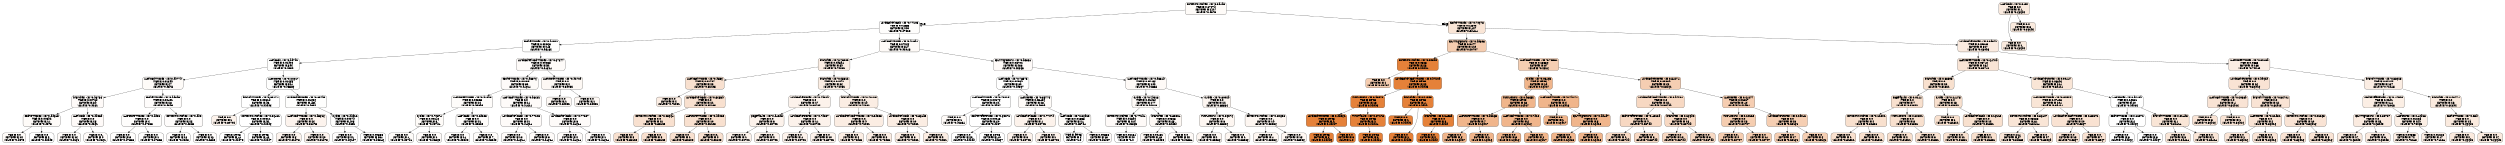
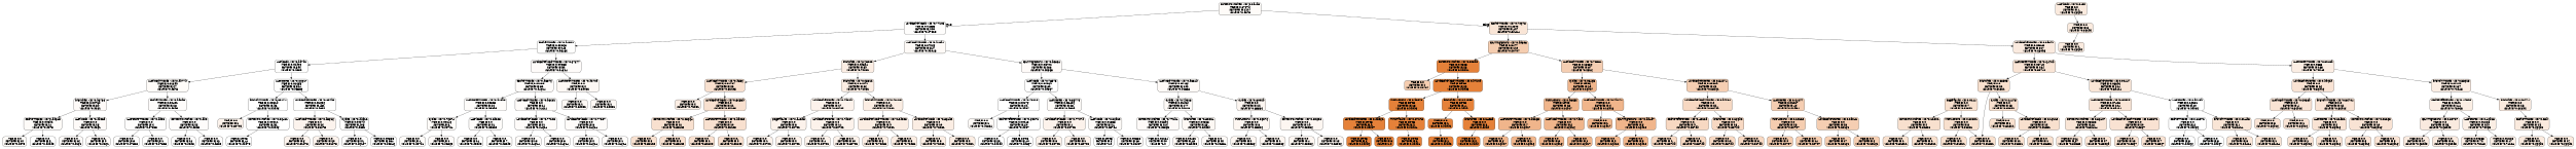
  digraph {
    node [color=black fillcolor="#e5813900" fontname=helvetica shape=box style="filled, rounded"]
    edge [fontname=helvetica]
    n1 [fillcolor="#e5813908" label="context-switches <= -0.39498\nmae = 0.17679\nsamples = 1417\nvalue = -0.9375"]
    n2 [fillcolor="#e5813903" label="L1-dcache-loads <= -0.77103\nmae = 0.04835\nsamples = 990\nvalue = -0.97823"]
    n3 [fillcolor="#e5813934" label="cache-misses <= -0.70678\nmae = 0.24506\nsamples = 427\nvalue = -0.59414"]
    n4 [fillcolor="#e5813902" label="cache-misses <= -0.94311\nmae = 0.02068\nsamples = 643\nvalue = -0.98482"]
    n5 [fillcolor="#e581390a" label="LLC-load-misses <= -0.94894\nmae = 0.07266\nsamples = 347\nvalue = -0.92043"]
    n6 [fillcolor="#e5813965" label="cpu-migrations <= -0.99808\nmae = 0.3477\nsamples = 110\nvalue = -0.20707"]
    n7 [fillcolor="#e5813929" label="L1-dcache-stores <= 0.09871\nmae = 0.08845\nsamples = 317\nvalue = -0.68095"]
    n8 [fillcolor="#e5813902" label="LLC-loads <= -0.99791\nmae = 0.01906\nsamples = 591\nvalue = -0.9852"]
    n9 [fillcolor="#e5813907" label="L1-dcache-load-misses <= -0.67677\nmae = 0.00633\nsamples = 52\nvalue = -0.94614"]
    n10 [fillcolor="#e5813924" label="branches <= -0.73303\nmae = 0.09594\nsamples = 59\nvalue = -0.72081"]
    n11 [fillcolor="#e5813909" label="cpu-migrations <= -0.95854\nmae = 0.03702\nsamples = 288\nvalue = -0.92563"]
    n12 [fillcolor="#e5813908" label="LLC-load-misses <= -0.99779\nmae = 0.01699\nsamples = 67\nvalue = -0.9375"]
    n13 [fillcolor="#e5813902" label="LLC-stores <= -0.66617\nmae = 0.01633\nsamples = 524\nvalue = -0.98586"]
    n14 [fillcolor="#e5813907" label="cache-misses <= -0.93876\nmae = 0.00435\nsamples = 50\nvalue = -0.94614"]
    n15 [fillcolor="#e581390e" label="LLC-store-misses <= -0.92709\nmae = 0.0\nsamples = 2\nvalue = -0.89032"]
    n16 [fillcolor="#e5813905" label="cache-misses <= -0.99893\nmae = 0.00401\nsamples = 28\nvalue = -0.9595"]
    n17 [fillcolor="#e5813909" label="branches <= -0.98736\nmae = 0.00729\nsamples = 39\nvalue = -0.9261"]
    n18 [fillcolor="#e5813902" label="L1-dcache-stores <= -0.85793\nmae = 0.01636\nsamples = 431\nvalue = -0.9852"]
    n19 [label="branch-misses <= -0.35474\nmae = 0.00219\nsamples = 93\nvalue = -0.99996"]
    n20 [fillcolor="#e5813905" label="context-switches <= -0.995\nmae = 0.0\nsamples = 22\nvalue = -0.9595"]
    n21 [fillcolor="#e5813903" label="LLC-store-misses <= -0.9952\nmae = 0.0\nsamples = 6\nvalue = -0.97823"]
    n22 [fillcolor="#e5813909" label="LLC-loads <= -0.99839\nmae = 0.0\nsamples = 25\nvalue = -0.9261"]
    n23 [fillcolor="#e5813908" label="cache-misses <= -0.99645\nmae = 0.00892\nsamples = 14\nvalue = -0.9375"]
    n24 [fillcolor="#e5813905" label="mae = 0.0\nsamples = 11\nvalue = -0.9595"]
    n25 [fillcolor="#e5813905" label="mae = 0.0\nsamples = 11\nvalue = -0.9595"]
    n26 [fillcolor="#e5813903" label="mae = 0.0\nsamples = 5\nvalue = -0.97823"]
    n27 [fillcolor="#e5813903" label="mae = 0.0\nsamples = 1\nvalue = -0.97823"]
    n28 [fillcolor="#e5813909" label="mae = 0.0\nsamples = 16\nvalue = -0.9261"]
    n29 [fillcolor="#e5813909" label="mae = 0.0\nsamples = 9\nvalue = -0.9261"]
    n30 [fillcolor="#e5813908" label="mae = 0.0\nsamples = 12\nvalue = -0.9375"]
    n31 [label="mae = 0.0\nsamples = 2\nvalue = -0.99995"]
    n32 [fillcolor="#e5813902" label="cycles <= -0.99912\nmae = 0.00679\nsamples = 405\nvalue = -0.9852"]
    n33 [fillcolor="#e5813917" label="LLC-load-misses <= -0.95616\nmae = 0.0\nsamples = 26\nvalue = -0.81975"]
    n34 [label="context-switches <= -0.86411\nmae = 0.00011\nsamples = 92\nvalue = -0.99996"]
    n35 [fillcolor="#e5813919" label="mae = 0.0\nsamples = 1\nvalue = -0.80702"]
    n36 [fillcolor="#e5813905" label="mae = 0.0\nsamples = 21\nvalue = -0.96197"]
    n37 [fillcolor="#e5813902" label="mae = 0.00588\nsamples = 384\nvalue = -0.98546"]
    n38 [fillcolor="#e5813917" label="mae = 0.0\nsamples = 6\nvalue = -0.81975"]
    n39 [fillcolor="#e5813917" label="mae = 0.0\nsamples = 20\nvalue = -0.81975"]
    n40 [label="mae = 1e-05\nsamples = 44\nvalue = -0.99975"]
-   n41 [label="mae = 1e-05\nsamples = 48\nvalue = -0.99997"]
    n42 [fillcolor="#e5813907" label="LLC-load-misses <= -0.93661\nmae = 0.0\nsamples = 24\nvalue = -0.94614"]
    n43 [fillcolor="#e5813906" label="LLC-store-misses <= -0.94898\nmae = 0.00355\nsamples = 26\nvalue = -0.95395"]
    n44 [fillcolor="#e581390e" label="mae = 0.0\nsamples = 1\nvalue = -0.89032"]
    n45 [fillcolor="#e581390e" label="mae = 0.0\nsamples = 1\nvalue = -0.89032"]
    n46 [fillcolor="#e5813907" label="L1-dcache-loads <= -0.77237\nmae = 0.0\nsamples = 3\nvalue = -0.94614"]
    n47 [fillcolor="#e5813907" label="L1-dcache-loads <= -0.77208\nmae = 0.0\nsamples = 21\nvalue = -0.94614"]
    n48 [fillcolor="#e5813906" label="LLC-loads <= -0.89285\nmae = 0.0\nsamples = 21\nvalue = -0.95395"]
    n49 [fillcolor="#e5813908" label="cycles <= -0.76574\nmae = 0.00246\nsamples = 5\nvalue = -0.93794"]
    n50 [fillcolor="#e5813907" label="mae = 0.0\nsamples = 2\nvalue = -0.94614"]
    n51 [fillcolor="#e5813907" label="mae = 0.0\nsamples = 1\nvalue = -0.94614"]
    n52 [fillcolor="#e5813907" label="mae = 0.0\nsamples = 18\nvalue = -0.94614"]
    n53 [fillcolor="#e5813907" label="mae = 0.0\nsamples = 3\nvalue = -0.94614"]
    n54 [fillcolor="#e5813906" label="mae = 0.0\nsamples = 14\nvalue = -0.95395"]
    n55 [fillcolor="#e5813906" label="mae = 0.0\nsamples = 7\nvalue = -0.95395"]
    n56 [fillcolor="#e5813908" label="mae = 0.0\nsamples = 4\nvalue = -0.93794"]
    n57 [fillcolor="#e5813909" label="mae = 0.0\nsamples = 1\nvalue = -0.92563"]
    n58 [fillcolor="#e581393d" label="LLC-load-misses <= -0.9536\nmae = 0.01737\nsamples = 23\nvalue = -0.52105"]
    n59 [fillcolor="#e5813924" label="branches <= -0.65812\nmae = 0.04071\nsamples = 36\nvalue = -0.72081"]
    n60 [label="LLC-loads <= -0.78575\nmae = 0.02309\nsamples = 89\nvalue = -0.99867"]
    n61 [fillcolor="#e581390a" label="LLC-load-misses <= -0.93849\nmae = 0.02402\nsamples = 199\nvalue = -0.91855"]
    n62 [fillcolor="#e581393d" label="L1-dcache-loads <= -0.56539\nmae = 0.0\nsamples = 21\nvalue = -0.52105"]
    n63 [fillcolor="#e5813924" label="mae = 0.0\nsamples = 2\nvalue = -0.72081"]
    n64 [fillcolor="#e5813924" label="branch-misses <= -0.78415\nmae = 0.0\nsamples = 19\nvalue = -0.72081"]
    n65 [fillcolor="#e5813919" label="L1-dcache-stores <= -0.79819\nmae = 0.0\nsamples = 17\nvalue = -0.80702"]
    n66 [fillcolor="#e581393d" label="LLC-store-misses <= -0.99085\nmae = 0.0\nsamples = 10\nvalue = -0.52105"]
    n67 [fillcolor="#e581393d" label="context-switches <= -0.85664\nmae = 0.0\nsamples = 11\nvalue = -0.52105"]
    n68 [fillcolor="#e581393d" label="mae = 0.0\nsamples = 1\nvalue = -0.52105"]
    n69 [fillcolor="#e581393d" label="mae = 0.0\nsamples = 9\nvalue = -0.52105"]
    n70 [fillcolor="#e581393d" label="mae = 0.0\nsamples = 3\nvalue = -0.52105"]
    n71 [fillcolor="#e581393d" label="mae = 0.0\nsamples = 8\nvalue = -0.52105"]
    n72 [fillcolor="#e5813924" label="L1-dcache-loads <= -0.56495\nmae = 0.0\nsamples = 10\nvalue = -0.72081"]
    n73 [fillcolor="#e5813924" label="L1-dcache-load-misses <= -0.59335\nmae = 0.0\nsamples = 9\nvalue = -0.72081"]
    n74 [fillcolor="#e5813919" label="L1-dcache-stores <= -0.79837\nmae = 0.0\nsamples = 14\nvalue = -0.80702"]
    n75 [fillcolor="#e5813919" label="page-faults <= -0.94398\nmae = 0.0\nsamples = 3\nvalue = -0.80702"]
    n76 [fillcolor="#e5813924" label="mae = 0.0\nsamples = 8\nvalue = -0.72081"]
    n77 [fillcolor="#e5813924" label="mae = 0.0\nsamples = 2\nvalue = -0.72081"]
    n78 [fillcolor="#e5813924" label="mae = 0.0\nsamples = 6\nvalue = -0.72081"]
    n79 [fillcolor="#e5813924" label="mae = 0.0\nsamples = 3\nvalue = -0.72081"]
    n80 [fillcolor="#e5813919" label="mae = 0.0\nsamples = 4\nvalue = -0.80702"]
    n81 [fillcolor="#e5813919" label="mae = 0.0\nsamples = 10\nvalue = -0.80702"]
    n82 [fillcolor="#e5813919" label="mae = 0.0\nsamples = 1\nvalue = -0.80702"]
    n83 [fillcolor="#e5813919" label="mae = 0.0\nsamples = 2\nvalue = -0.80702"]
    n84 [fillcolor="#e5813908" label="LLC-stores <= -0.55776\nmae = 0.03486\nsamples = 28\nvalue = -0.9339"]
    n85 [label="LLC-load-misses <= -0.70115\nmae = 0.00176\nsamples = 61\nvalue = -0.9987"]
    n86 [fillcolor="#e5813912" label="cycles <= -0.80029\nmae = 0.0\nsamples = 22\nvalue = -0.85586"]
    n87 [fillcolor="#e581390a" label="cycles <= -0.79018\nmae = 0.01919\nsamples = 177\nvalue = -0.92043"]
    n88 [fillcolor="#e5813908" label="LLC-loads <= -0.86923\nmae = 0.01885\nsamples = 24\nvalue = -0.93794"]
    n89 [fillcolor="#e5813919" label="L1-dcache-loads <= -0.77079\nmae = 0.0\nsamples = 4\nvalue = -0.80702"]
    n90 [label="cache-references <= -0.63272\nmae = 0.00045\nsamples = 60\nvalue = -0.9987"]
    n91 [fillcolor="#e581390a" label="mae = 0.0\nsamples = 1\nvalue = -0.91854"]
-   n92 [label="mae = 9e-05\nsamples = 6\nvalue = -1.0"]
+   n92 [label="mae = 2e-05\nsamples = 6\nvalue = -1.0"]
    n93 [fillcolor="#e5813909" label="mae = 0.00358\nsamples = 18\nvalue = -0.92987"]
    n94 [fillcolor="#e5813919" label="mae = 0.0\nsamples = 3\nvalue = -0.80702"]
    n95 [fillcolor="#e5813919" label="mae = 0.0\nsamples = 1\nvalue = -0.80702"]
    n96 [label="mae = 0.0\nsamples = 20\nvalue = -0.99999"]
    n97 [label="mae = 2e-05\nsamples = 40\nvalue = -0.99867"]
    n98 [fillcolor="#e5813912" label="context-switches <= -0.80658\nmae = 0.0\nsamples = 19\nvalue = -0.85586"]
    n99 [fillcolor="#e5813912" label="instructions <= -0.56276\nmae = 0.0\nsamples = 3\nvalue = -0.85586"]
    n100 [fillcolor="#e581390d" label="branches <= -0.55304\nmae = 0.00825\nsamples = 65\nvalue = -0.89959"]
    n101 [fillcolor="#e5813909" label="context-switches <= -0.77294\nmae = 0.01896\nsamples = 112\nvalue = -0.92563"]
    n102 [fillcolor="#e5813912" label="mae = 0.0\nsamples = 4\nvalue = -0.85586"]
    n103 [fillcolor="#e5813912" label="mae = 0.0\nsamples = 15\nvalue = -0.85586"]
    n104 [fillcolor="#e5813912" label="mae = 0.0\nsamples = 2\nvalue = -0.85586"]
    n105 [fillcolor="#e5813912" label="mae = 0.0\nsamples = 1\nvalue = -0.85586"]
    n106 [fillcolor="#e581390d" label="mae = 0.00431\nsamples = 43\nvalue = -0.89958"]
    n107 [fillcolor="#e581390b" label="mae = 0.0\nsamples = 22\nvalue = -0.91554"]
    n108 [label="mae = 0.02184\nsamples = 20\nvalue = -1.0"]
    n109 [fillcolor="#e58139ff" label="context-switches <= -0.32599\nmae = 0.0525\nsamples = 23\nvalue = 0.99994"]
    n110 [fillcolor="#e5813962" label="LLC-load-misses <= -0.78584\nmae = 0.13356\nsamples = 87\nvalue = -0.2316"]
    n111 [fillcolor="#e5813935" label="LLC-store-misses <= -0.64709\nmae = 0.08746\nsamples = 134\nvalue = -0.58741"]
    n112 [fillcolor="#e5813923" label="LLC-store-misses <= -0.82439\nmae = 0.0355\nsamples = 183\nvalue = -0.72245"]
    n113 [fillcolor="#e5813965" label="mae = 0.0\nsamples = 1\nvalue = -0.20707"]
    n114 [fillcolor="#e58139ff" label="L1-dcache-load-misses <= 0.97209\nmae = 3e-05\nsamples = 22\nvalue = 0.99995"]
    n115 [fillcolor="#e5813995" label="cycles <= -0.08463\nmae = 1e-05\nsamples = 19\nvalue = 0.16917"]
    n116 [fillcolor="#e5813962" label="L1-dcache-stores <= 0.54274\nmae = 0.05889\nsamples = 68\nvalue = -0.23161"]
    n117 [fillcolor="#e58139ff" label="branches <= 0.24555\nmae = 1e-05\nsamples = 4\nvalue = 0.9999"]
    n118 [fillcolor="#e58139ff" label="instructions <= 0.98578\nmae = 2e-05\nsamples = 18\nvalue = 0.99996"]
    n119 [fillcolor="#e58139ff" label="branches <= 0.24539\nmae = 0.0\nsamples = 3\nvalue = 0.9999"]
    n120 [fillcolor="#e58139ff" label="mae = 0.0\nsamples = 1\nvalue = 0.99992"]
    n121 [fillcolor="#e58139ff" label="mae = 0.0\nsamples = 1\nvalue = 0.99991"]
    n122 [fillcolor="#e58139ff" label="L1-dcache-stores <= 0.99561\nmae = 2e-05\nsamples = 9\nvalue = 0.99997"]
    n123 [fillcolor="#e58139ff" label="minor-faults <= -0.87175\nmae = 2e-05\nsamples = 9\nvalue = 0.99994"]
    n124 [fillcolor="#e58139ff" label="mae = 0.0\nsamples = 2\nvalue = 0.9999"]
    n125 [fillcolor="#e58139ff" label="mae = 1e-05\nsamples = 6\nvalue = 0.99996"]
    n126 [fillcolor="#e58139ff" label="mae = 0.0\nsamples = 3\nvalue = 1.0"]
    n127 [fillcolor="#e58139ff" label="mae = 1e-05\nsamples = 8\nvalue = 0.99994"]
    n128 [fillcolor="#e5813995" label="LLC-load-misses <= -0.79474\nmae = 0.0\nsamples = 6\nvalue = 0.16918"]
    n129 [fillcolor="#e5813995" label="instructions <= 0.98652\nmae = 1e-05\nsamples = 13\nvalue = 0.16917"]
    n130 [fillcolor="#e5813964" label="LLC-stores <= 0.64177\nmae = 0.01227\nsamples = 46\nvalue = -0.21934"]
    n131 [fillcolor="#e581394e" label="L1-dcache-load-misses <= 0.97284\nmae = 0.0\nsamples = 22\nvalue = -0.38799"]
    n132 [fillcolor="#e5813995" label="cpu-migrations <= -0.99497\nmae = 0.0\nsamples = 5\nvalue = 0.16918"]
    n133 [fillcolor="#e5813995" label="mae = 0.0\nsamples = 1\nvalue = 0.16917"]
    n134 [fillcolor="#e5813995" label="LLC-load-misses <= -0.7918\nmae = 0.0\nsamples = 6\nvalue = 0.16916"]
    n135 [fillcolor="#e5813995" label="LLC-store-misses <= -0.92265\nmae = 0.0\nsamples = 7\nvalue = 0.16917"]
    n136 [fillcolor="#e5813995" label="mae = 0.0\nsamples = 2\nvalue = 0.16918"]
    n137 [fillcolor="#e5813995" label="mae = 0.0\nsamples = 3\nvalue = 0.16918"]
    n138 [fillcolor="#e5813995" label="mae = 0.0\nsamples = 5\nvalue = 0.16916"]
    n139 [fillcolor="#e5813995" label="mae = 0.0\nsamples = 1\nvalue = 0.16917"]
    n140 [fillcolor="#e5813995" label="mae = 0.0\nsamples = 6\nvalue = 0.16917"]
    n141 [fillcolor="#e5813995" label="mae = 0.0\nsamples = 1\nvalue = 0.16916"]
    n142 [fillcolor="#e5813962" label="L1-dcache-stores <= 0.09041\nmae = 0.0\nsamples = 23\nvalue = -0.23161"]
    n143 [fillcolor="#e5813965" label="instructions <= 0.20125\nmae = 0.0\nsamples = 23\nvalue = -0.20707"]
    n144 [fillcolor="#e581394e" label="branches <= 0.26693\nmae = 0.0\nsamples = 13\nvalue = -0.38799"]
    n145 [fillcolor="#e581394e" label="cache-references <= -0.43289\nmae = 0.0\nsamples = 9\nvalue = -0.38799"]
    n146 [fillcolor="#e5813962" label="mae = 0.0\nsamples = 17\nvalue = -0.23161"]
    n147 [fillcolor="#e5813962" label="mae = 0.0\nsamples = 6\nvalue = -0.23161"]
    n148 [fillcolor="#e5813965" label="mae = 0.0\nsamples = 9\nvalue = -0.20707"]
    n149 [fillcolor="#e5813965" label="mae = 0.0\nsamples = 14\nvalue = -0.20707"]
    n150 [fillcolor="#e581394e" label="mae = 0.0\nsamples = 10\nvalue = -0.38799"]
    n151 [fillcolor="#e581394e" label="mae = 0.0\nsamples = 3\nvalue = -0.38799"]
    n152 [fillcolor="#e581394e" label="mae = 0.0\nsamples = 1\nvalue = -0.38799"]
    n153 [fillcolor="#e581394e" label="mae = 0.0\nsamples = 8\nvalue = -0.38799"]
    n154 [fillcolor="#e581393e" label="branches <= 0.88303\nmae = 0.0\nsamples = 20\nvalue = -0.51521"]
    n155 [fillcolor="#e5813934" label="L1-dcache-stores <= 0.00447\nmae = 0.08896\nsamples = 114\nvalue = -0.59414"]
    n156 [fillcolor="#e5813937" label="L1-dcache-stores <= 0.99629\nmae = 0.0\nsamples = 16\nvalue = -0.56916"]
    n157 [fillcolor="#e5813923" label="branch-misses <= -0.33623\nmae = 0.02422\nsamples = 167\nvalue = -0.72245"]
    n158 [fillcolor="#e581393e" label="cycles <= -0.14475\nmae = 0.0\nsamples = 13\nvalue = -0.51521"]
    n159 [fillcolor="#e581393e" label="page-faults <= 0.0144\nmae = 0.0\nsamples = 7\nvalue = -0.51521"]
    n160 [label="LLC-stores <= 0.92439\nmae = 0.16221\nsamples = 10\nvalue = -0.99966"]
    n161 [fillcolor="#e5813934" label="LLC-store-misses <= -0.52522\nmae = 0.07412\nsamples = 104\nvalue = -0.59414"]
    n162 [fillcolor="#e581393e" label="L1-dcache-loads <= 0.16115\nmae = 0.0\nsamples = 12\nvalue = -0.51521"]
    n163 [fillcolor="#e581393e" label="mae = 0.0\nsamples = 1\nvalue = -0.51521"]
    n164 [fillcolor="#e581393e" label="instructions <= 0.20801\nmae = 0.0\nsamples = 5\nvalue = -0.51521"]
    n165 [fillcolor="#e581393e" label="context-switches <= -0.11301\nmae = 0.0\nsamples = 2\nvalue = -0.51521"]
    n166 [fillcolor="#e581393e" label="mae = 0.0\nsamples = 11\nvalue = -0.51521"]
    n167 [fillcolor="#e581393e" label="mae = 0.0\nsamples = 1\nvalue = -0.51521"]
    n168 [fillcolor="#e581393e" label="mae = 0.0\nsamples = 3\nvalue = -0.51521"]
    n169 [fillcolor="#e581393e" label="mae = 0.0\nsamples = 2\nvalue = -0.51521"]
    n170 [fillcolor="#e581393e" label="mae = 0.0\nsamples = 1\nvalue = -0.51521"]
    n171 [fillcolor="#e581393e" label="mae = 0.0\nsamples = 1\nvalue = -0.51521"]
    n172 [fillcolor="#e5813934" label="branch-misses <= 0.81493\nmae = 0.0\nsamples = 4\nvalue = -0.59414"]
    n173 [label="cache-misses <= 0.12572\nmae = 0.0\nsamples = 6\nvalue = -0.99966"]
    n174 [fillcolor="#e5813939" label="L1-dcache-load-misses <= 0.58272\nmae = 0.0\nsamples = 20\nvalue = -0.5567"]
    n175 [fillcolor="#e5813934" label="context-switches <= 0.86407\nmae = 0.08285\nsamples = 84\nvalue = -0.59414"]
    n176 [fillcolor="#e5813934" label="mae = 0.0\nsamples = 3\nvalue = -0.59414"]
    n177 [fillcolor="#e5813934" label="mae = 0.0\nsamples = 1\nvalue = -0.59414"]
    n178 [label="mae = 0.0\nsamples = 3\nvalue = -0.99966"]
    n179 [label="mae = 0.0\nsamples = 3\nvalue = -0.99967"]
    n180 [fillcolor="#e5813939" label="mae = 0.0\nsamples = 13\nvalue = -0.5567"]
    n181 [fillcolor="#e5813939" label="mae = 0.0\nsamples = 7\nvalue = -0.5567"]
    n182 [fillcolor="#e5813933" label="mae = 0.114\nsamples = 57\nvalue = -0.59883"]
    n183 [fillcolor="#e5813935" label="mae = 0.0\nsamples = 27\nvalue = -0.58069"]
    n184 [fillcolor="#e5813937" label="branch-misses <= -0.36704\nmae = 0.0\nsamples = 12\nvalue = -0.56916"]
    n185 [fillcolor="#e5813937" label="LLC-load-misses <= -0.60389\nmae = 0.0\nsamples = 4\nvalue = -0.56916"]
    n186 [fillcolor="#e581392a" label="branches <= 0.28774\nmae = 0.0\nsamples = 23\nvalue = -0.66692"]
    n187 [fillcolor="#e5813922" label="cache-references <= -0.47325\nmae = 0.0191\nsamples = 144\nvalue = -0.73063"]
    n188 [fillcolor="#e5813937" label="context-switches <= -0.02265\nmae = 0.0\nsamples = 10\nvalue = -0.56916"]
    n189 [fillcolor="#e5813937" label="LLC-stores <= -0.21951\nmae = 0.0\nsamples = 2\nvalue = -0.56916"]
    n190 [fillcolor="#e5813937" label="mae = 0.0\nsamples = 1\nvalue = -0.56916"]
    n191 [fillcolor="#e5813937" label="mae = 0.0\nsamples = 3\nvalue = -0.56916"]
    n192 [fillcolor="#e5813937" label="mae = 0.0\nsamples = 5\nvalue = -0.56916"]
    n193 [fillcolor="#e5813937" label="mae = 0.0\nsamples = 5\nvalue = -0.56916"]
    n194 [fillcolor="#e5813937" label="mae = 0.0\nsamples = 1\nvalue = -0.56916"]
    n195 [fillcolor="#e5813937" label="mae = 0.0\nsamples = 1\nvalue = -0.56916"]
    n196 [fillcolor="#e581392a" label="cache-misses <= -0.559\nmae = 0.0\nsamples = 19\nvalue = -0.66692"]
    n197 [fillcolor="#e5813929" label="cpu-migrations <= 0.55787\nmae = 0.0\nsamples = 25\nvalue = -0.68095"]
    n198 [fillcolor="#e5813922" label="LLC-stores <= 0.46918\nmae = 0.01268\nsamples = 119\nvalue = -0.73063"]
    n199 [fillcolor="#e581392a" label="mae = 0.0\nsamples = 2\nvalue = -0.66692"]
    n200 [fillcolor="#e581392a" label="mae = 0.0\nsamples = 17\nvalue = -0.66692"]
    n201 [fillcolor="#e581392a" label="LLC-loads <= -0.3432\nmae = 0.0\nsamples = 4\nvalue = -0.66692"]
    n202 [fillcolor="#e581392a" label="mae = 0.0\nsamples = 1\nvalue = -0.66692"]
    n203 [fillcolor="#e581392a" label="mae = 0.0\nsamples = 3\nvalue = -0.66692"]
    n204 [fillcolor="#e5813929" label="mae = 6.0\nsamples = 17\nvalue = -0.68095"]
    n205 [fillcolor="#e5813929" label="mae = 0.0\nsamples = 8\nvalue = -0.68095"]
    n206 [fillcolor="#e5813923" label="mae = 0.00335\nsamples = 72\nvalue = -0.72245"]
    n207 [fillcolor="#e5813921" label="mae = 0.01228\nsamples = 47\nvalue = -0.74184"]
    n1 -> n2 [headlabel=True labelangle=45 labeldistance=2.5]
    n1 -> n3 [headlabel=False labelangle=-45 labeldistance=2.5]
    n2 -> n4
    n2 -> n5
    n3 -> n6
    n3 -> n7
    n4 -> n8
    n4 -> n9
    n5 -> n10
    n5 -> n11
    n6 -> n109
    n6 -> n110
    n7 -> n111
    n7 -> n112
    n8 -> n12
    n8 -> n13
    n9 -> n14
    n9 -> n15
    n10 -> n58
    n10 -> n59
    n11 -> n60
    n11 -> n61
    n12 -> n16
    n12 -> n17
    n13 -> n18
    n13 -> n19
    n14 -> n42
    n14 -> n43
    n15 -> n44
    n15 -> n45
    n16 -> n20
    n16 -> n21
    n17 -> n22
    n17 -> n23
    n18 -> n32
    n18 -> n33
    n19 -> n34
    n19 -> n35
    n20 -> n24
    n20 -> n25
    n21 -> n26
    n21 -> n27
    n22 -> n28
    n22 -> n29
    n23 -> n30
    n23 -> n31
    n32 -> n36
    n32 -> n37
    n33 -> n38
    n33 -> n39
    n34 -> n40
-   n34 -> n41
    n42 -> n46
    n42 -> n47
    n43 -> n48
    n43 -> n49
    n46 -> n50
    n46 -> n51
    n47 -> n52
    n47 -> n53
    n48 -> n54
    n48 -> n55
    n49 -> n56
    n49 -> n57
    n58 -> n62
    n58 -> n63
    n59 -> n64
    n59 -> n65
    n60 -> n84
    n60 -> n85
    n61 -> n86
    n61 -> n87
    n62 -> n66
    n62 -> n67
    n64 -> n72
    n64 -> n73
    n65 -> n74
    n65 -> n75
    n66 -> n68
    n66 -> n69
    n67 -> n70
    n67 -> n71
    n72 -> n76
    n72 -> n77
    n73 -> n78
    n73 -> n79
    n74 -> n80
    n74 -> n81
    n75 -> n82
    n75 -> n83
    n84 -> n88
    n84 -> n89
    n85 -> n90
    n85 -> n91
    n86 -> n98
    n86 -> n99
    n87 -> n100
    n87 -> n101
    n88 -> n92
    n88 -> n93
    n89 -> n94
    n89 -> n95
    n90 -> n96
    n90 -> n97
    n98 -> n102
    n98 -> n103
    n99 -> n104
    n99 -> n105
    n100 -> n106
    n100 -> n107
    n101 -> n108
    n109 -> n113
    n109 -> n114
    n110 -> n115
    n110 -> n116
    n111 -> n154
    n111 -> n155
    n112 -> n156
    n112 -> n157
    n114 -> n117
    n114 -> n118
    n115 -> n128
    n115 -> n129
    n116 -> n130
    n116 -> n131
    n117 -> n119
-   n117 -> n120
+   n121 -> n120
    n117 -> n121
    n118 -> n122
    n118 -> n123
    n119 -> n124
    n122 -> n125
    n122 -> n126
    n123 -> n127
    n128 -> n132
    n128 -> n133
    n129 -> n134
    n129 -> n135
    n130 -> n142
    n130 -> n143
    n131 -> n144
    n131 -> n145
    n132 -> n136
    n132 -> n137
    n134 -> n138
    n134 -> n139
    n135 -> n140
    n135 -> n141
    n142 -> n146
    n142 -> n147
    n143 -> n148
    n143 -> n149
    n144 -> n150
    n144 -> n151
    n145 -> n152
    n145 -> n153
    n154 -> n158
-   n154 -> n159
+   n154 -> n168
    n155 -> n160
    n155 -> n161
    n156 -> n184
    n156 -> n185
    n157 -> n186
    n157 -> n187
    n158 -> n162
    n158 -> n163
    n159 -> n164
    n159 -> n165
    n160 -> n172
    n160 -> n173
    n161 -> n174
    n161 -> n175
    n162 -> n166
    n162 -> n167
    n164 -> n168
    n164 -> n169
    n165 -> n170
    n165 -> n171
    n172 -> n176
    n172 -> n177
    n173 -> n178
    n173 -> n179
    n174 -> n180
    n174 -> n181
    n175 -> n182
    n175 -> n183
    n184 -> n188
    n184 -> n189
    n185 -> n190
    n185 -> n191
    n186 -> n196
    n187 -> n197
    n187 -> n198
    n188 -> n192
    n188 -> n193
    n189 -> n194
    n189 -> n195
    n196 -> n199
    n196 -> n200
    n197 -> n204
    n197 -> n205
    n198 -> n206
    n198 -> n207
-   n201 -> n202
+   n203 -> n202
    n201 -> n203
  }
